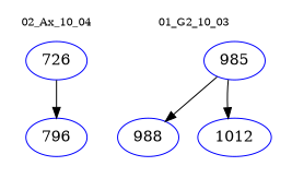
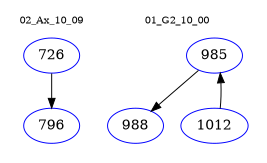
  digraph {
    node [color=blue]
    edge [color=black]
    n1 [label=726]
    n2 [label=796]
    n3 [label=985]
    n4 [label=988]
    n5 [label=1012]
    subgraph cluster_1 {
      color=white
      fontsize=10
-     label="02_Ax_10_04"
+     label="02_Ax_10_09"
      n1
      n2
    }
    subgraph cluster_2 {
      color=white
      fontsize=10
-     label="01_G2_10_03"
+     label="01_G2_10_00"
      n3
      n4
      n5
    }
    n1 -> n2
    n3 -> n4
-   n3 -> n5
+   n5 -> n3
  }
